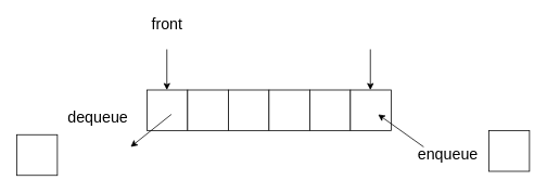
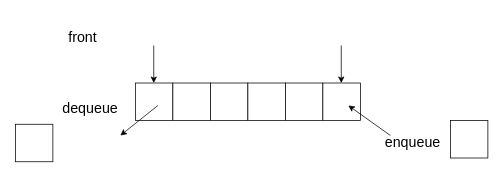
  <mxCell id="0" />
  <mxCell id="1" parent="0" />
  <mxCell id="2" value="" style="rounded=0;whiteSpace=wrap;html=1;" vertex="1" parent="1"><mxGeometry x="180" y="110" width="50" height="50" as="geometry" /></mxCell>
  <mxCell id="3" value="" style="rounded=0;whiteSpace=wrap;html=1;" vertex="1" parent="1"><mxGeometry x="230" y="110" width="50" height="50" as="geometry" /></mxCell>
  <mxCell id="4" value="" style="rounded=0;whiteSpace=wrap;html=1;" vertex="1" parent="1"><mxGeometry x="280" y="110" width="50" height="50" as="geometry" /></mxCell>
  <mxCell id="5" value="" style="rounded=0;whiteSpace=wrap;html=1;" vertex="1" parent="1"><mxGeometry x="330" y="110" width="50" height="50" as="geometry" /></mxCell>
  <mxCell id="6" value="" style="rounded=0;whiteSpace=wrap;html=1;" vertex="1" parent="1"><mxGeometry x="380" y="110" width="50" height="50" as="geometry" /></mxCell>
  <mxCell id="7" value="" style="rounded=0;whiteSpace=wrap;html=1;" vertex="1" parent="1"><mxGeometry x="430" y="110" width="50" height="50" as="geometry" /></mxCell>
  <mxCell id="8" value="" style="endArrow=classic;html=1;" edge="1" parent="1"><mxGeometry width="50" height="50" relative="1" as="geometry"><mxPoint x="204.5" y="60" as="sourcePoint" /><mxPoint x="204.5" y="110" as="targetPoint" /></mxGeometry></mxCell>
- <mxCell id="9" value="&lt;font style=&quot;font-size: 19px&quot;&gt;front&lt;/font&gt;" style="text;html=1;strokeColor=none;fillColor=none;align=center;verticalAlign=middle;whiteSpace=wrap;rounded=0;" vertex="1" parent="1"><mxGeometry x="185" y="20" width="40" height="20" as="geometry" /></mxCell>
+ <mxCell id="9" value="&lt;font style=&quot;font-size: 19px&quot;&gt;front&lt;/font&gt;" style="text;html=1;strokeColor=none;fillColor=none;align=center;verticalAlign=middle;whiteSpace=wrap;rounded=0;" vertex="1" parent="1"><mxGeometry x="90" y="40" width="40" height="20" as="geometry" /></mxCell>
  <mxCell id="10" value="" style="endArrow=classic;html=1;" edge="1" parent="1"><mxGeometry width="50" height="50" relative="1" as="geometry"><mxPoint x="454.5" y="60" as="sourcePoint" /><mxPoint x="454.5" y="110" as="targetPoint" /></mxGeometry></mxCell>
  <mxCell id="11" value="" style="endArrow=none;html=1;entryX=0.6;entryY=0.6;entryDx=0;entryDy=0;entryPerimeter=0;startArrow=classic;startFill=1;endFill=0;" edge="1" parent="1" target="2"><mxGeometry width="50" height="50" relative="1" as="geometry"><mxPoint x="160" y="180" as="sourcePoint" /><mxPoint x="170" y="170" as="targetPoint" /></mxGeometry></mxCell>
  <mxCell id="12" value="&lt;font style=&quot;font-size: 19px&quot;&gt;dequeue&lt;br&gt;&lt;/font&gt;" style="text;html=1;strokeColor=none;fillColor=none;align=center;verticalAlign=middle;whiteSpace=wrap;rounded=0;" vertex="1" parent="1"><mxGeometry x="100" y="135" width="40" height="20" as="geometry" /></mxCell>
  <mxCell id="13" value="" style="endArrow=classic;html=1;entryX=0.6;entryY=0.6;entryDx=0;entryDy=0;entryPerimeter=0;" edge="1" parent="1"><mxGeometry width="50" height="50" relative="1" as="geometry"><mxPoint x="520" y="180" as="sourcePoint" /><mxPoint x="464" y="140" as="targetPoint" /></mxGeometry></mxCell>
  <mxCell id="14" value="&lt;font style=&quot;font-size: 19px&quot;&gt;enqueue&lt;br&gt;&lt;/font&gt;" style="text;html=1;strokeColor=none;fillColor=none;align=center;verticalAlign=middle;whiteSpace=wrap;rounded=0;" vertex="1" parent="1"><mxGeometry x="530" y="180" width="40" height="20" as="geometry" /></mxCell>
  <mxCell id="15" value="" style="rounded=0;whiteSpace=wrap;html=1;" vertex="1" parent="1"><mxGeometry x="600" y="160" width="50" height="50" as="geometry" /></mxCell>
  <mxCell id="16" value="" style="rounded=0;whiteSpace=wrap;html=1;" vertex="1" parent="1"><mxGeometry x="20" y="165" width="50" height="50" as="geometry" /></mxCell>
